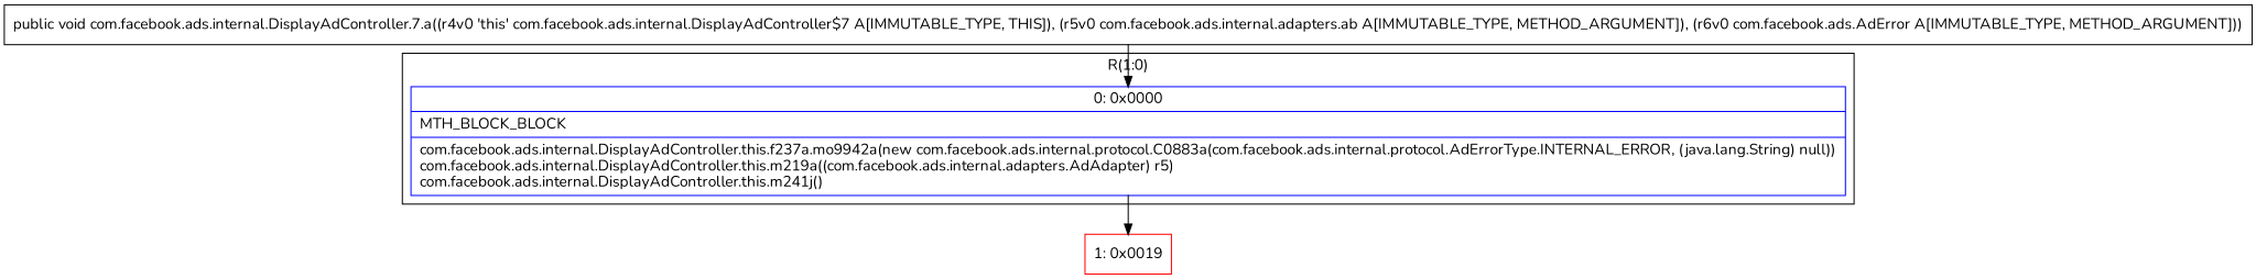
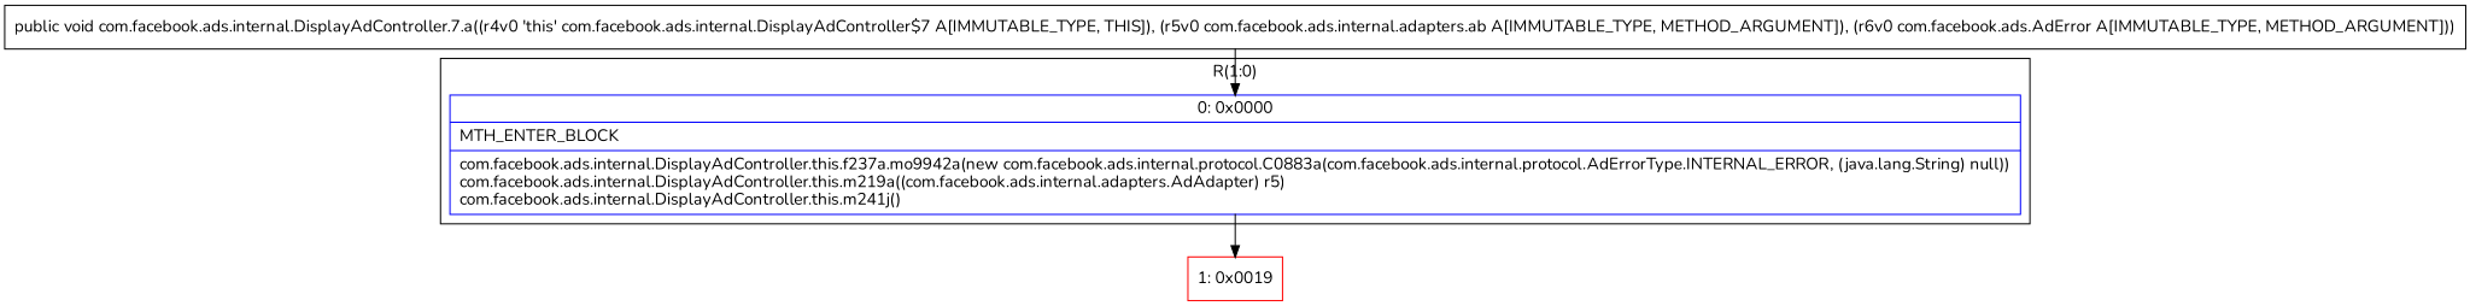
  digraph {
    fontname=Nunito
    node [shape=record fontname=Nunito]
    edge [fontname=Nunito]
-   n1 [color=blue label="{0\:\ 0x0000|MTH_BLOCK_BLOCK\l|com.facebook.ads.internal.DisplayAdController.this.f237a.mo9942a(new com.facebook.ads.internal.protocol.C0883a(com.facebook.ads.internal.protocol.AdErrorType.INTERNAL_ERROR, (java.lang.String) null))\lcom.facebook.ads.internal.DisplayAdController.this.m219a((com.facebook.ads.internal.adapters.AdAdapter) r5)\lcom.facebook.ads.internal.DisplayAdController.this.m241j()\l}"]
+   n1 [color=blue label="{0\:\ 0x0000|MTH_ENTER_BLOCK\l|com.facebook.ads.internal.DisplayAdController.this.f237a.mo9942a(new com.facebook.ads.internal.protocol.C0883a(com.facebook.ads.internal.protocol.AdErrorType.INTERNAL_ERROR, (java.lang.String) null))\lcom.facebook.ads.internal.DisplayAdController.this.m219a((com.facebook.ads.internal.adapters.AdAdapter) r5)\lcom.facebook.ads.internal.DisplayAdController.this.m241j()\l}"]
    n2 [color=red label="{1\:\ 0x0019}"]
    n3 [label="{public void com.facebook.ads.internal.DisplayAdController.7.a((r4v0 'this' com.facebook.ads.internal.DisplayAdController$7 A[IMMUTABLE_TYPE, THIS]), (r5v0 com.facebook.ads.internal.adapters.ab A[IMMUTABLE_TYPE, METHOD_ARGUMENT]), (r6v0 com.facebook.ads.AdError A[IMMUTABLE_TYPE, METHOD_ARGUMENT])) }"]
    subgraph cluster_1 {
      label="R(1:0)"
      n1
    }
    n1 -> n2
    n3 -> n1
  }
